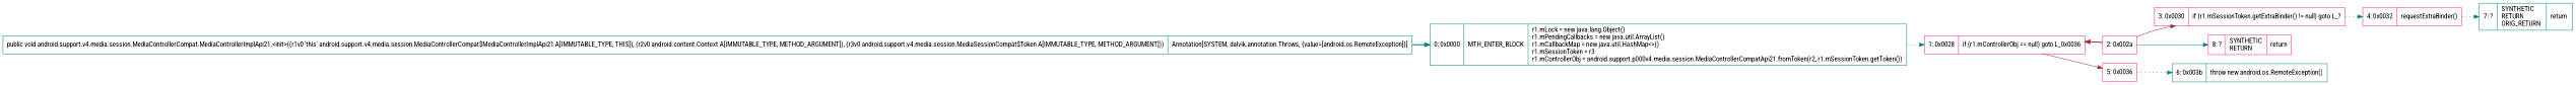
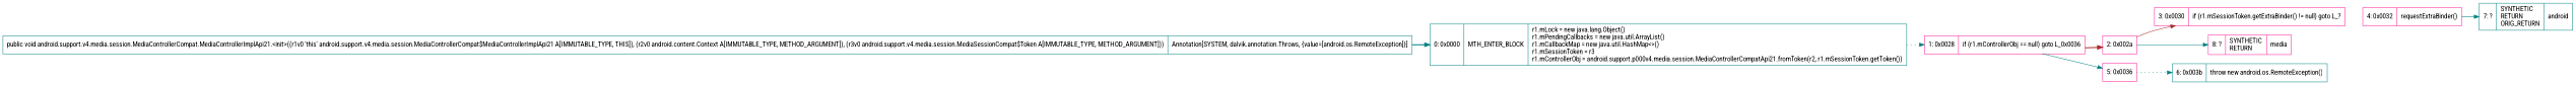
  digraph {
    fontname="Roboto Condensed"
    rankdir=LR
    node [color=deeppink fontname="Roboto Condensed" shape=record]
    edge [color=teal fontname="Roboto Condensed" style=solid]
    n1 [color=teal label="{0\:\ 0x0000|MTH_ENTER_BLOCK\l|r1.mLock = new java.lang.Object()\lr1.mPendingCallbacks = new java.util.ArrayList()\lr1.mCallbackMap = new java.util.HashMap\<\>()\lr1.mSessionToken = r3\lr1.mControllerObj = android.support.p000v4.media.session.MediaControllerCompatApi21.fromToken(r2, r1.mSessionToken.getToken())\l}"]
    n2 [label="{1\:\ 0x0028|if (r1.mControllerObj == null) goto L_0x0036\l}"]
    n3 [label="{2\:\ 0x002a}"]
    n4 [label="{5\:\ 0x0036}"]
    n5 [label="{3\:\ 0x0030|if (r1.mSessionToken.getExtraBinder() != null) goto L_?\l}"]
-   n6 [label="{8\:\ ?|SYNTHETIC\lRETURN\l|return\l}"]
+   n6 [label="{8\:\ ?|SYNTHETIC\lRETURN\l|media\l}"]
    n7 [color=teal label="{6\:\ 0x003b|throw new android.os.RemoteException()\l}"]
    n8 [label="{4\:\ 0x0032|requestExtraBinder()\l}"]
-   n9 [color=teal label="{7\:\ ?|SYNTHETIC\lRETURN\lORIG_RETURN\l|return\l}"]
+   n9 [color=teal label="{7\:\ ?|SYNTHETIC\lRETURN\lORIG_RETURN\l|android\l}"]
    n10 [color=teal label="{public void android.support.v4.media.session.MediaControllerCompat.MediaControllerImplApi21.\<init\>((r1v0 'this' android.support.v4.media.session.MediaControllerCompat$MediaControllerImplApi21 A[IMMUTABLE_TYPE, THIS]), (r2v0 android.content.Context A[IMMUTABLE_TYPE, METHOD_ARGUMENT]), (r3v0 android.support.v4.media.session.MediaSessionCompat$Token A[IMMUTABLE_TYPE, METHOD_ARGUMENT]))  | Annotation[SYSTEM, dalvik.annotation.Throws, \{value=[android.os.RemoteException]\}]\l}"]
    n1 -> n2 [style=dotted]
-   n3 -> n2 [color=brown style=bold]
-   n2 -> n4 [color=brown]
+   n2 -> n3 [color=brown style=bold]
+   n2 -> n4
    n3 -> n5 [color=brown]
    n3 -> n6
    n4 -> n7 [style=dotted]
-   n5 -> n8 [style=dotted]
-   n8 -> n9 [style=dotted]
+   n8 -> n9
    n10 -> n1 [style=bold]
  }
